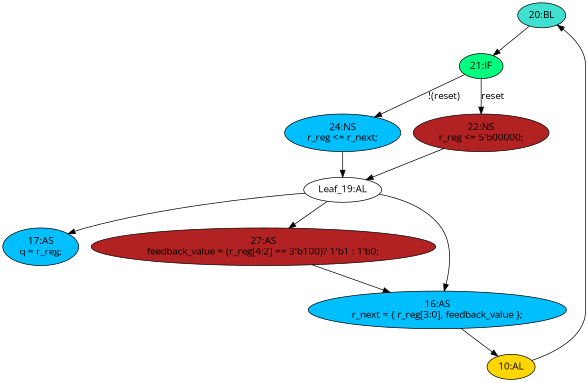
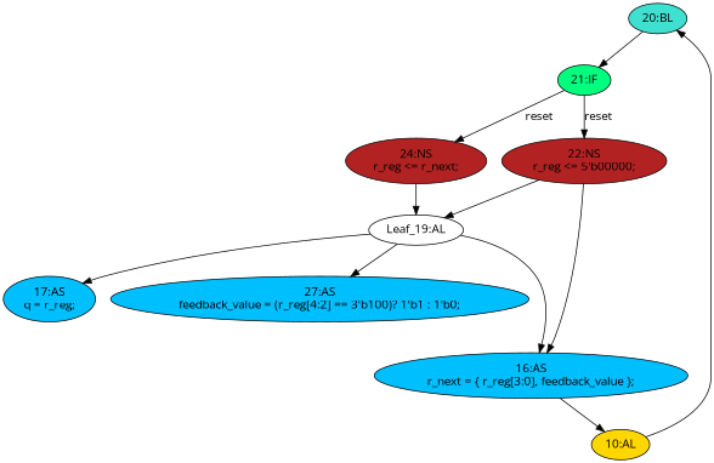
  strict digraph {
    fontname="Open Sans"
    node [fillcolor=deepskyblue fontname="Open Sans" statements="[]" style=filled typ=Assign]
    edge [fontname="Open Sans"]
    n1 [ast="<pyverilog.vparser.ast.Block object at 0x7f160d531390>" fillcolor=turquoise label="20:BL" typ=Block]
    n2 [ast="<pyverilog.vparser.ast.IfStatement object at 0x7f160d53d6d0>" fillcolor=springgreen label="21:IF" typ=IfStatement]
    n3 [ast="<pyverilog.vparser.ast.NonblockingSubstitution object at 0x7f160d53d610>" fillcolor=firebrick label="22:NS\nr_reg <= 5'b00000;" statements="[<pyverilog.vparser.ast.NonblockingSubstitution object at 0x7f160d53d610>]" typ=NonblockingSubstitution]
-   n4 [ast="<pyverilog.vparser.ast.NonblockingSubstitution object at 0x7f160d526750>" label="24:NS\nr_reg <= r_next;" statements="[<pyverilog.vparser.ast.NonblockingSubstitution object at 0x7f160d526750>]" typ=NonblockingSubstitution]
+   n4 [ast="<pyverilog.vparser.ast.NonblockingSubstitution object at 0x7f160d526750>" fillcolor=firebrick label="24:NS\nr_reg <= r_next;" statements="[<pyverilog.vparser.ast.NonblockingSubstitution object at 0x7f160d526750>]" typ=NonblockingSubstitution]
    n5 [def_var="['r_reg']" label="Leaf_19:AL" fillcolor="" statements="" style="" typ=""]
-   n6 [ast="<pyverilog.vparser.ast.Assign object at 0x7f160d941610>" def_var="['feedback_value']" fillcolor=firebrick label="27:AS\nfeedback_value = (r_reg[4:2] == 3'b100)? 1'b1 : 1'b0;" use_var="['r_reg']"]
+   n6 [ast="<pyverilog.vparser.ast.Assign object at 0x7f160d941610>" def_var="['feedback_value']" label="27:AS\nfeedback_value = (r_reg[4:2] == 3'b100)? 1'b1 : 1'b0;" use_var="['r_reg']"]
    n7 [ast="<pyverilog.vparser.ast.Assign object at 0x7f160d5234d0>" def_var="['r_next']" label="16:AS\nr_next = { r_reg[3:0], feedback_value };" use_var="['r_reg', 'feedback_value']"]
    n8 [ast="<pyverilog.vparser.ast.Always object at 0x7f160d531450>" clk_sens=True fillcolor=gold label="10:AL" sens="['clk', 'reset']" typ=Always use_var="['reset', 'r_next']"]
    n9 [ast="<pyverilog.vparser.ast.Assign object at 0x7f160d523ed0>" def_var="['q']" label="17:AS\nq = r_reg;" use_var="['r_reg']"]
    n1 -> n2 [cond="[]" lineno=None]
    n2 -> n3 [cond="['reset']" label=reset lineno=21]
-   n2 -> n4 [cond="['reset']" label="!(reset)" lineno=21]
+   n2 -> n4 [cond="['reset']" label=reset lineno=21]
    n3 -> n5 [cond="[]" lineno=None]
    n4 -> n5 [cond="[]" lineno=None]
    n5 -> n6
    n5 -> n7
    n5 -> n9
-   n6 -> n7
+   n3 -> n7
    n7 -> n8
    n8 -> n1 [cond="[]" lineno=None]
  }
